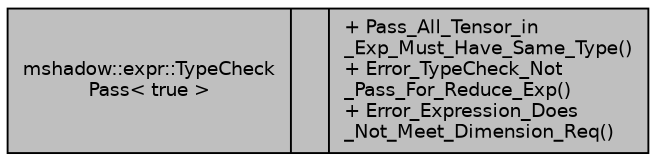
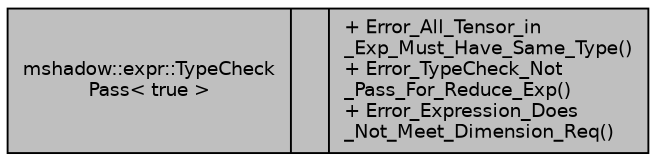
  digraph {
    rankdir=LR
-   n1 [color=black fillcolor=grey75 fontcolor=black fontname=Helvetica fontsize=10 height=0.2 label="{mshadow::expr::TypeCheck\lPass\< true \>\n||+ Pass_All_Tensor_in\l_Exp_Must_Have_Same_Type()\l+ Error_TypeCheck_Not\l_Pass_For_Reduce_Exp()\l+ Error_Expression_Does\l_Not_Meet_Dimension_Req()\l}" shape=record style=filled width=0.4]
+   n1 [color=black fillcolor=grey75 fontcolor=black fontname=Helvetica fontsize=10 height=0.2 label="{mshadow::expr::TypeCheck\lPass\< true \>\n||+ Error_All_Tensor_in\l_Exp_Must_Have_Same_Type()\l+ Error_TypeCheck_Not\l_Pass_For_Reduce_Exp()\l+ Error_Expression_Does\l_Not_Meet_Dimension_Req()\l}" shape=record style=filled width=0.4]
  }
